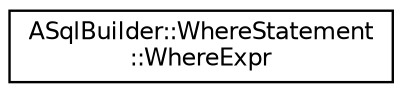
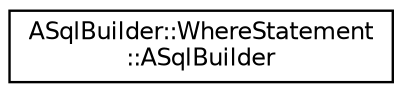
  digraph {
    rankdir=LR
-   n1 [color=black fillcolor=white fontname=Helvetica fontsize=10 height=0.2 label="ASqlBuilder::WhereStatement\l::WhereExpr" shape=record style=filled width=0.4]
+   n1 [color=black fillcolor=white fontname=Helvetica fontsize=10 height=0.2 label="ASqlBuilder::WhereStatement\l::ASqlBuilder" shape=record style=filled width=0.4]
  }
